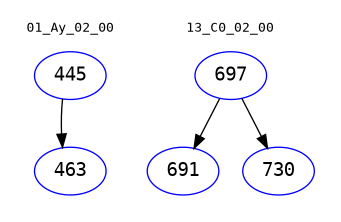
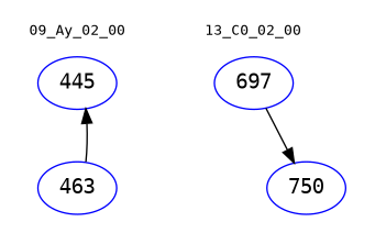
  digraph {
    fontname="DejaVu Sans Mono"
    node [color=blue fontname="DejaVu Sans Mono"]
    edge [color=black fontname="DejaVu Sans Mono"]
    n1 [label=445]
    n2 [label=463]
    n3 [label=697]
-   n4 [label=691]
-   n5 [label=730]
+   n5 [label=750]
    subgraph cluster_1 {
      color=white
      fontsize=10
-     label="01_Ay_02_00"
+     label="09_Ay_02_00"
      n1
      n2
    }
    subgraph cluster_2 {
      color=white
      fontsize=10
      label="13_C0_02_00"
      n3
-     n4
      n5
    }
-   n1 -> n2
-   n3 -> n4
+   n2 -> n1
    n3 -> n5
  }
